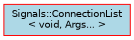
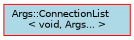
  digraph {
    rankdir=TB
-   n1 [color=red fillcolor=lightblue fontname=Helvetica fontsize=10 height=0.2 label="Signals::ConnectionList\l\< void, Args... \>" shape=record style=filled width=0.4]
+   n1 [color=red fillcolor=lightblue fontname=Helvetica fontsize=10 height=0.2 label="Args::ConnectionList\l\< void, Args... \>" shape=record style=filled width=0.4]
  }
